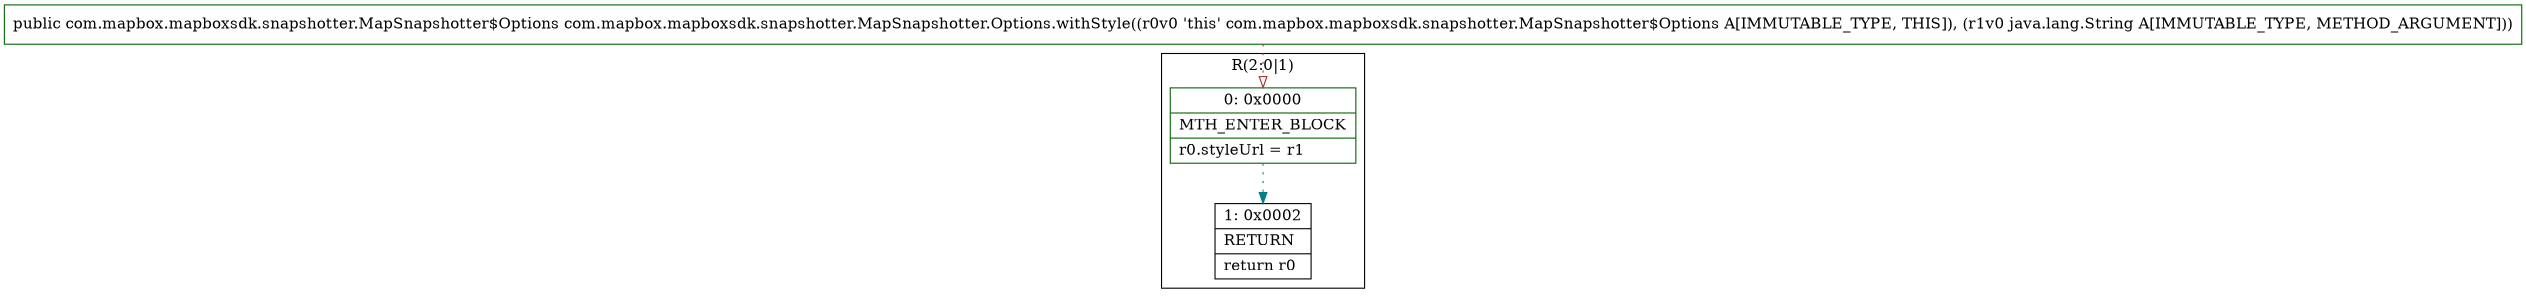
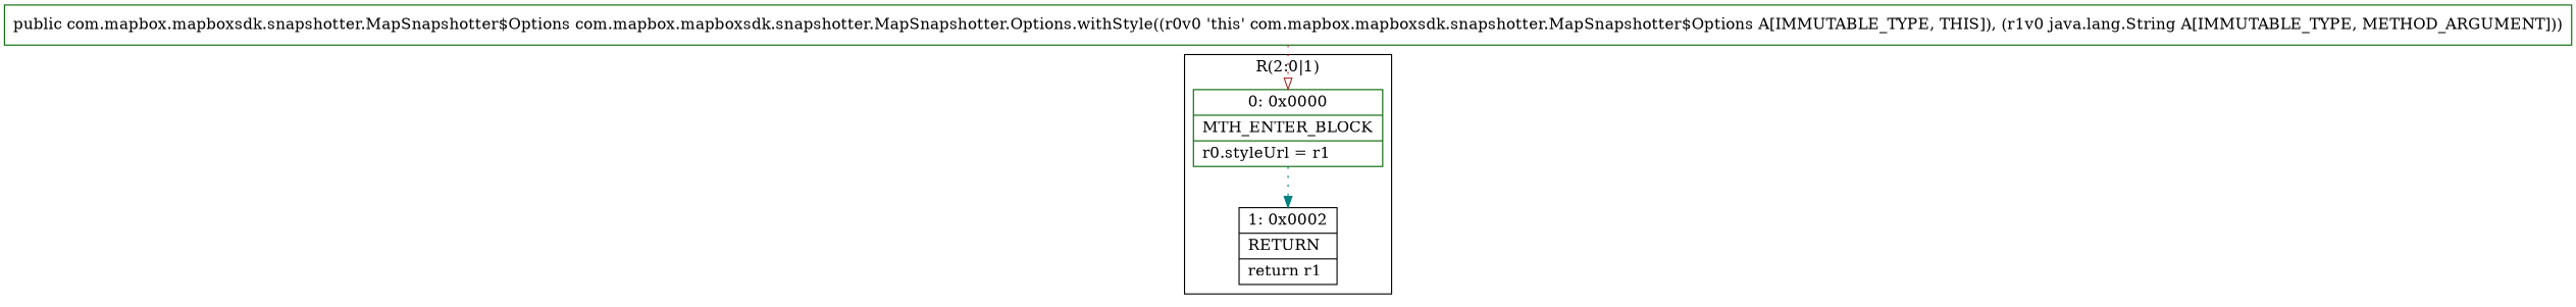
  digraph {
    node [color=darkgreen shape=record]
    edge [style=dotted]
    n1 [label="{0\:\ 0x0000|MTH_ENTER_BLOCK\l|r0.styleUrl = r1\l}"]
-   n2 [color=black label="{1\:\ 0x0002|RETURN\l|return r0\l}"]
+   n2 [color=black label="{1\:\ 0x0002|RETURN\l|return r1\l}"]
    n3 [label="{public com.mapbox.mapboxsdk.snapshotter.MapSnapshotter$Options com.mapbox.mapboxsdk.snapshotter.MapSnapshotter.Options.withStyle((r0v0 'this' com.mapbox.mapboxsdk.snapshotter.MapSnapshotter$Options A[IMMUTABLE_TYPE, THIS]), (r1v0 java.lang.String A[IMMUTABLE_TYPE, METHOD_ARGUMENT])) }"]
    subgraph cluster_1 {
      label="R(2:0|1)"
      n1
      n2
    }
    n1 -> n2 [color=teal arrowhead=normal]
    n3 -> n1 [color=brown arrowhead=onormal]
  }
